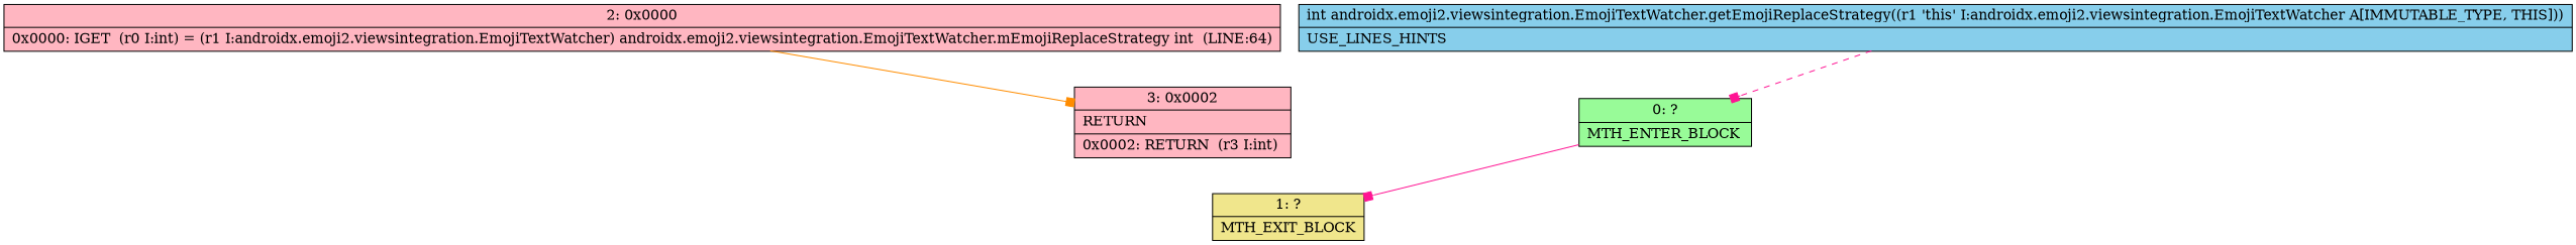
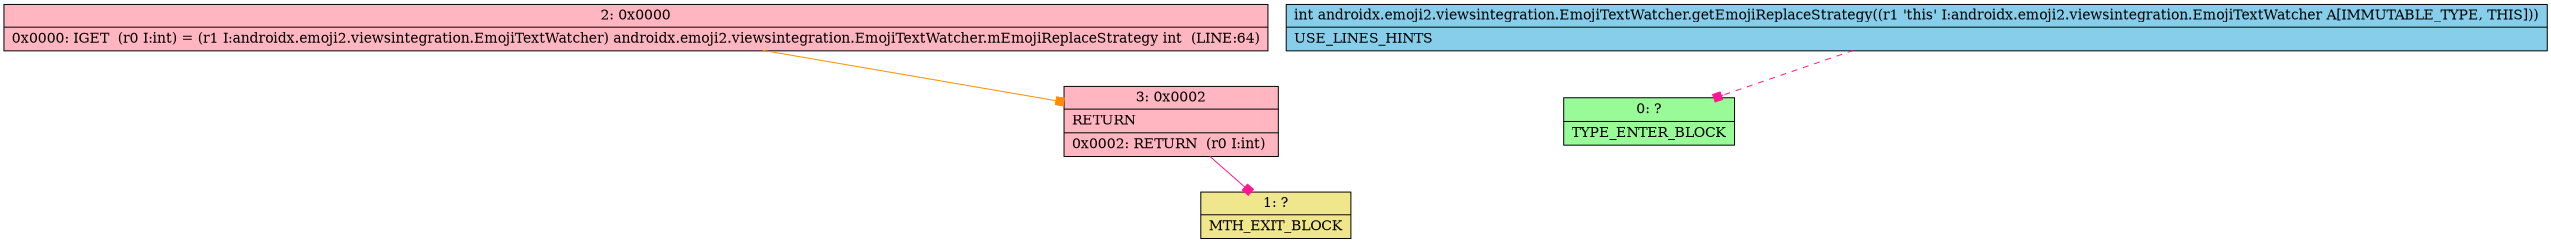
  digraph {
    node [fillcolor=lightpink shape=record style=filled]
    edge [arrowhead=box color=deeppink style=solid]
-   n1 [fillcolor=palegreen label="{0\:\ ?|MTH_ENTER_BLOCK\l}"]
+   n1 [fillcolor=palegreen label="{0\:\ ?|TYPE_ENTER_BLOCK\l}"]
    n2 [label="{2\:\ 0x0000|0x0000: IGET  (r0 I:int) = (r1 I:androidx.emoji2.viewsintegration.EmojiTextWatcher) androidx.emoji2.viewsintegration.EmojiTextWatcher.mEmojiReplaceStrategy int  (LINE:64)\l}"]
-   n3 [label="{3\:\ 0x0002|RETURN\l|0x0002: RETURN  (r3 I:int) \l}"]
+   n3 [label="{3\:\ 0x0002|RETURN\l|0x0002: RETURN  (r0 I:int) \l}"]
    n4 [fillcolor=khaki label="{1\:\ ?|MTH_EXIT_BLOCK\l}"]
    n5 [fillcolor=skyblue label="{int androidx.emoji2.viewsintegration.EmojiTextWatcher.getEmojiReplaceStrategy((r1 'this' I:androidx.emoji2.viewsintegration.EmojiTextWatcher A[IMMUTABLE_TYPE, THIS]))  | USE_LINES_HINTS\l}"]
    n2 -> n3 [color=darkorange]
-   n1 -> n4
+   n3 -> n4
    n5 -> n1 [style=dashed]
  }
